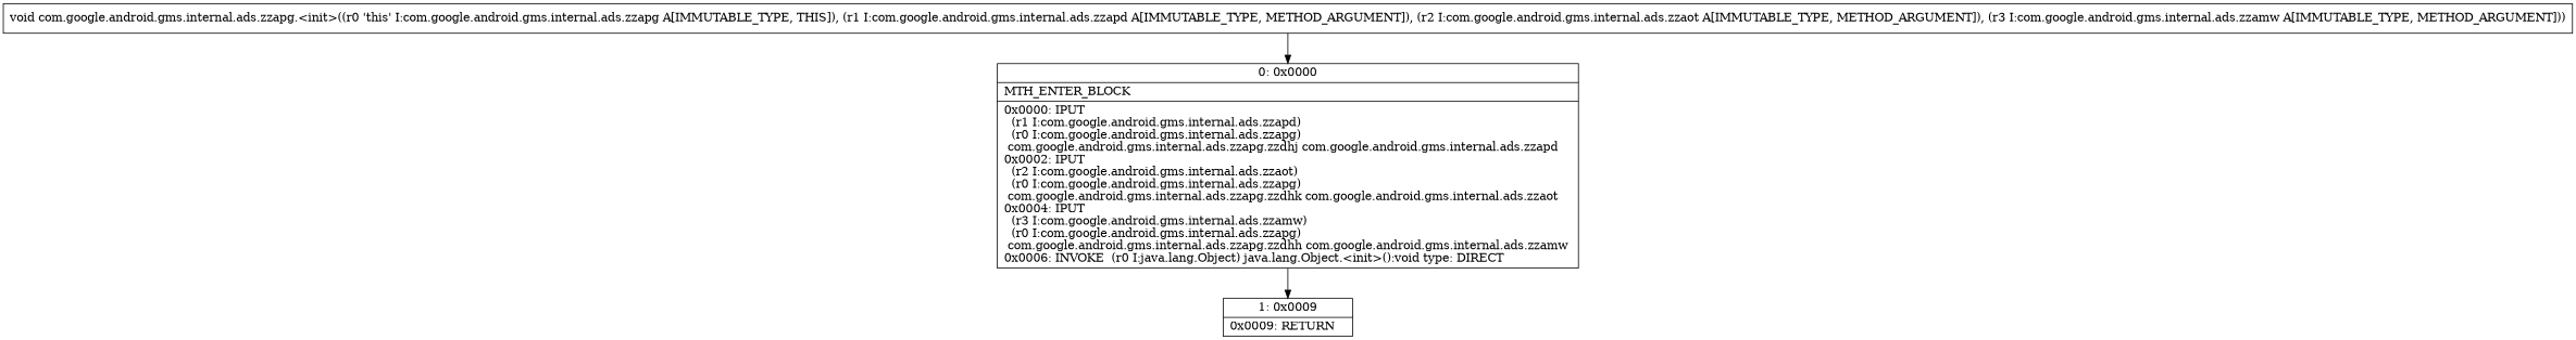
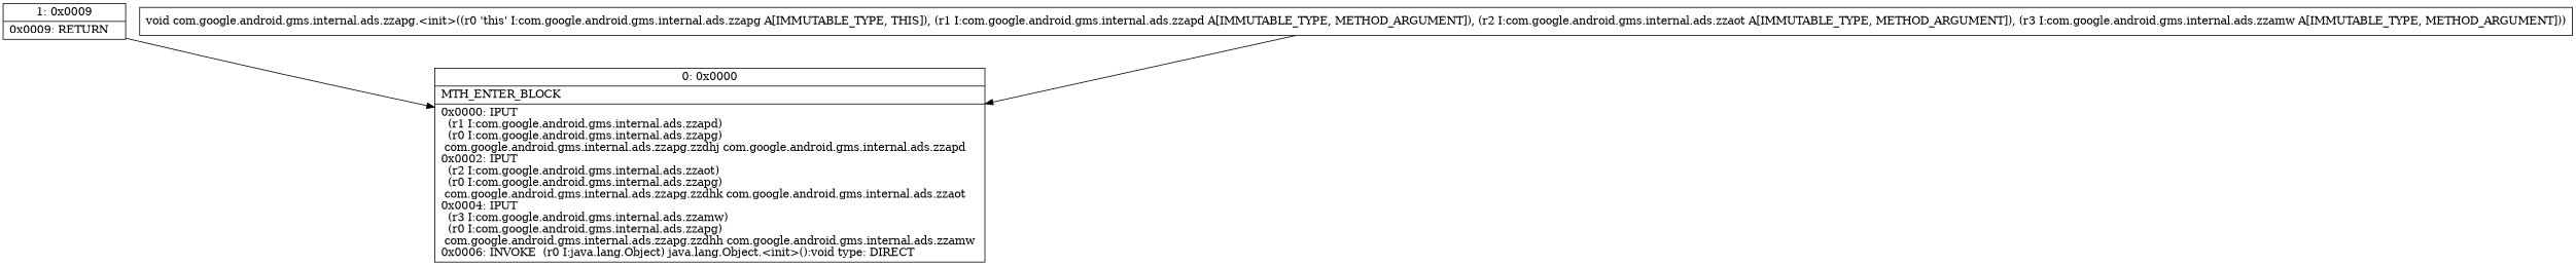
  digraph {
    node [shape=record]
    n1 [label="{0\:\ 0x0000|MTH_ENTER_BLOCK\l|0x0000: IPUT  \l  (r1 I:com.google.android.gms.internal.ads.zzapd)\l  (r0 I:com.google.android.gms.internal.ads.zzapg)\l com.google.android.gms.internal.ads.zzapg.zzdhj com.google.android.gms.internal.ads.zzapd \l0x0002: IPUT  \l  (r2 I:com.google.android.gms.internal.ads.zzaot)\l  (r0 I:com.google.android.gms.internal.ads.zzapg)\l com.google.android.gms.internal.ads.zzapg.zzdhk com.google.android.gms.internal.ads.zzaot \l0x0004: IPUT  \l  (r3 I:com.google.android.gms.internal.ads.zzamw)\l  (r0 I:com.google.android.gms.internal.ads.zzapg)\l com.google.android.gms.internal.ads.zzapg.zzdhh com.google.android.gms.internal.ads.zzamw \l0x0006: INVOKE  (r0 I:java.lang.Object) java.lang.Object.\<init\>():void type: DIRECT \l}"]
    n2 [label="{1\:\ 0x0009|0x0009: RETURN   \l}"]
    n3 [label="{void com.google.android.gms.internal.ads.zzapg.\<init\>((r0 'this' I:com.google.android.gms.internal.ads.zzapg A[IMMUTABLE_TYPE, THIS]), (r1 I:com.google.android.gms.internal.ads.zzapd A[IMMUTABLE_TYPE, METHOD_ARGUMENT]), (r2 I:com.google.android.gms.internal.ads.zzaot A[IMMUTABLE_TYPE, METHOD_ARGUMENT]), (r3 I:com.google.android.gms.internal.ads.zzamw A[IMMUTABLE_TYPE, METHOD_ARGUMENT])) }"]
-   n1 -> n2
+   n2 -> n1
    n3 -> n1
  }
